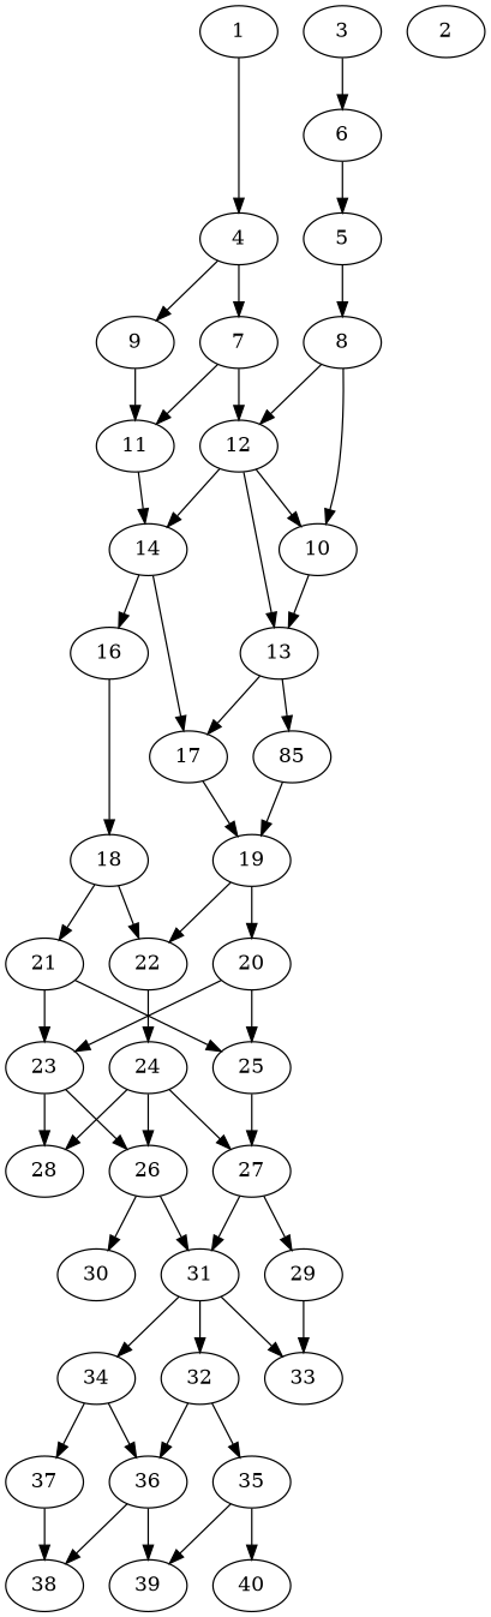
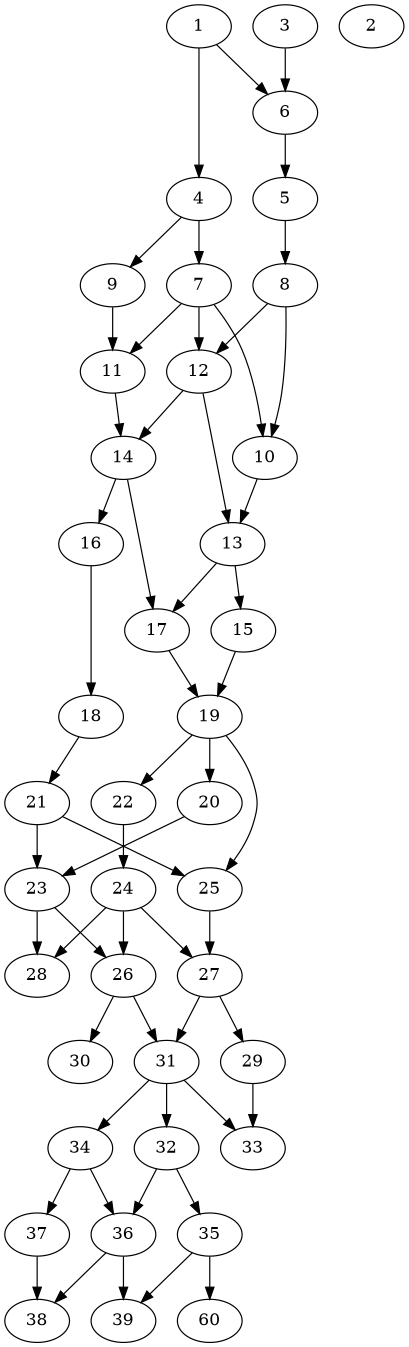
  digraph {
    node [alpha=0.06]
    1 [expect_size=35655680]
    4 [alpha=0.19 expect_size=27358208]
    6 [expect_size=48431104]
    7 [alpha=0.00 expect_size=26273792]
    9 [alpha=0.16 expect_size=10694656]
    5 [alpha=0.11 expect_size=7083008]
    10 [alpha=0.14 expect_size=5526528]
    11 [alpha=0.15 expect_size=39397376]
    12 [alpha=0.10 expect_size=5704704]
    2 [alpha=0.09 expect_size=49933312]
    3 [alpha=0.08 expect_size=39131136]
    8 [alpha=0.03 expect_size=27687936]
    13 [alpha=0.00 expect_size=26884096]
    14 [alpha=0.00 expect_size=45429760]
-   15 [alpha=0.05 expect_size=43664384 label=85]
+   15 [alpha=0.05 expect_size=43664384]
    17 [alpha=0.00 expect_size=37805056]
    16 [expect_size=23388160]
    19 [alpha=0.16 expect_size=44091392]
    18 [alpha=0.13 expect_size=37825536]
    22 [alpha=0.07 expect_size=8632320]
    20 [alpha=0.18 expect_size=35036160]
    21 [alpha=0.13 expect_size=21566464]
    24 [alpha=0.12 expect_size=33789952]
    23 [alpha=0.15 expect_size=32971776]
    25 [alpha=0.11 expect_size=34936832]
    26 [alpha=0.08 expect_size=47543296]
    28 [alpha=0.08 expect_size=13683712]
    27 [alpha=0.13 expect_size=13408256]
    30 [alpha=0.03 expect_size=33619968]
    31 [alpha=0.15 expect_size=28480512]
    29 [expect_size=43551744]
    33 [alpha=0.09 expect_size=26947584]
    32 [alpha=0.07 expect_size=11359232]
    34 [alpha=0.07 expect_size=14763008]
    35 [alpha=0.02 expect_size=44106752]
    36 [alpha=0.04 expect_size=22449152]
    37 [alpha=0.01 expect_size=40164352]
    39 [alpha=0.17 expect_size=43323392]
-   40 [alpha=0.16 expect_size=9479168]
+   40 [alpha=0.16 expect_size=9479168 label=60]
    38 [alpha=0.11 expect_size=23912448]
    1 -> 4
+   1 -> 6
    4 -> 7
    4 -> 9
    6 -> 5
-   12 -> 10
+   7 -> 10
    7 -> 11
    7 -> 12
    9 -> 11
    5 -> 8
    10 -> 13
    11 -> 14
    12 -> 13
    12 -> 14
    3 -> 6
    8 -> 10
    8 -> 12
    13 -> 15
    13 -> 17
    14 -> 17
    14 -> 16
    15 -> 19
    17 -> 19
    16 -> 18
    19 -> 22
    19 -> 20
-   18 -> 22
    18 -> 21
    22 -> 24
    20 -> 23
-   20 -> 25
+   19 -> 25
    21 -> 23
    21 -> 25
    24 -> 26
    24 -> 28
    24 -> 27
    23 -> 26
    23 -> 28
    25 -> 27
    26 -> 30
    26 -> 31
    27 -> 31
    27 -> 29
    31 -> 33
    31 -> 32
    31 -> 34
    29 -> 33
    32 -> 35
    32 -> 36
    34 -> 36
    34 -> 37
    35 -> 39
    35 -> 40
    36 -> 39
    36 -> 38
    37 -> 38
  }
